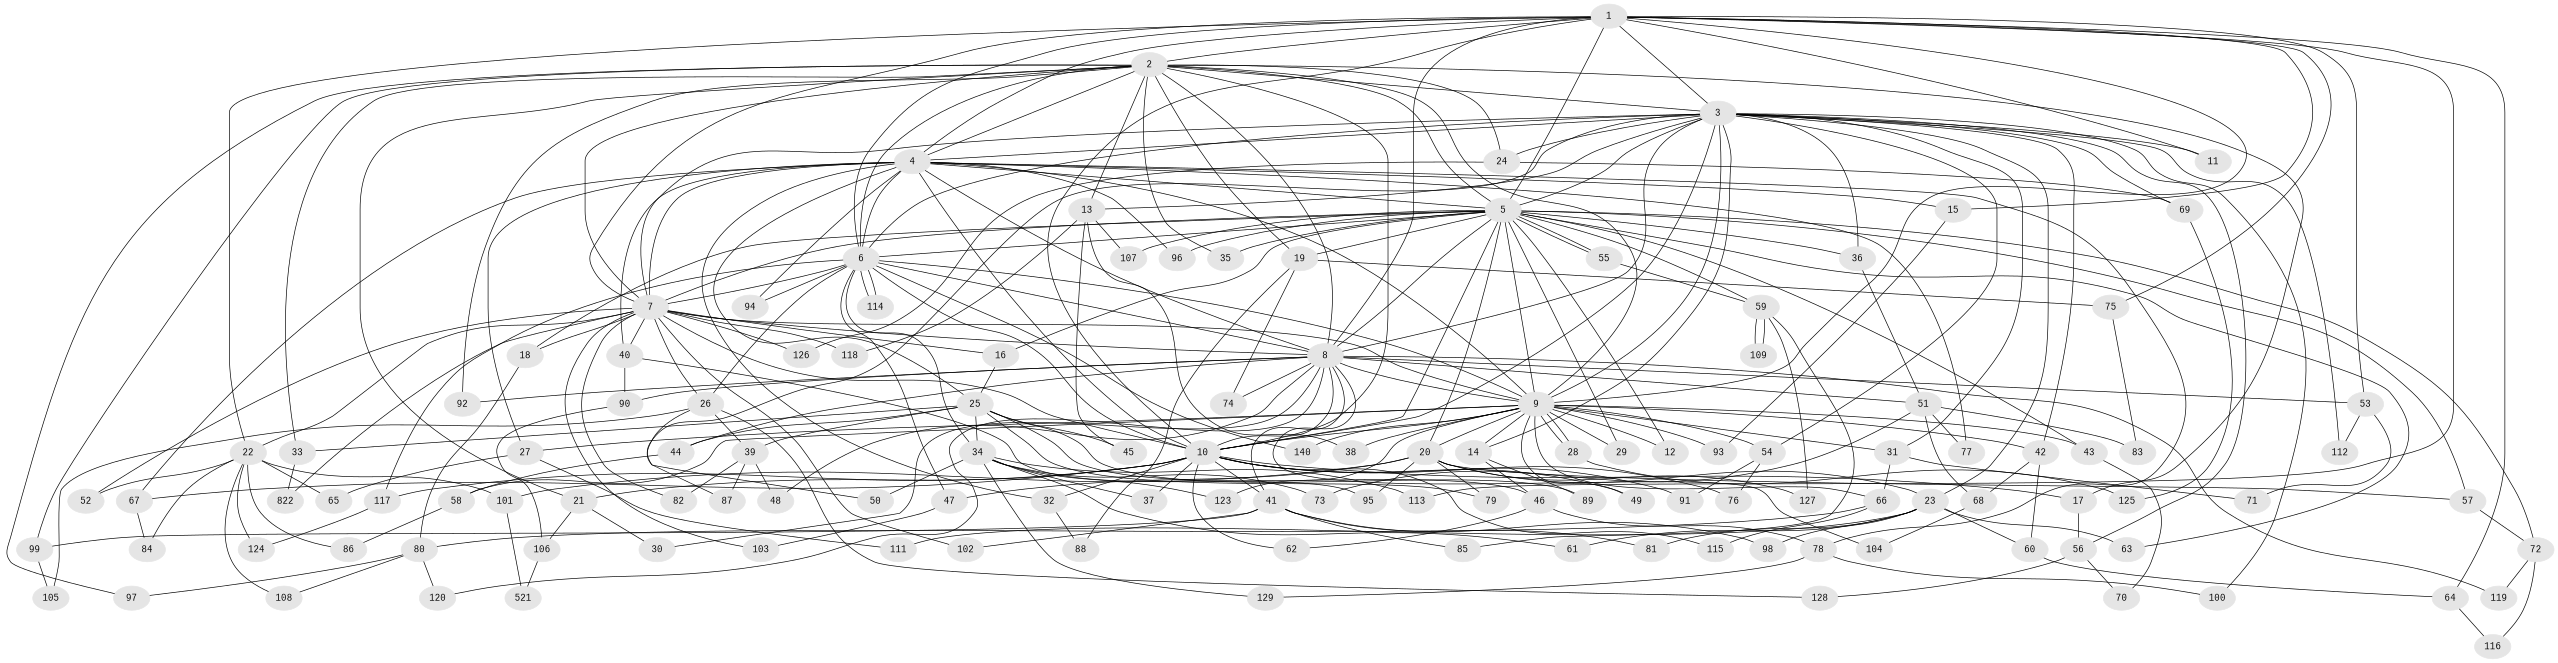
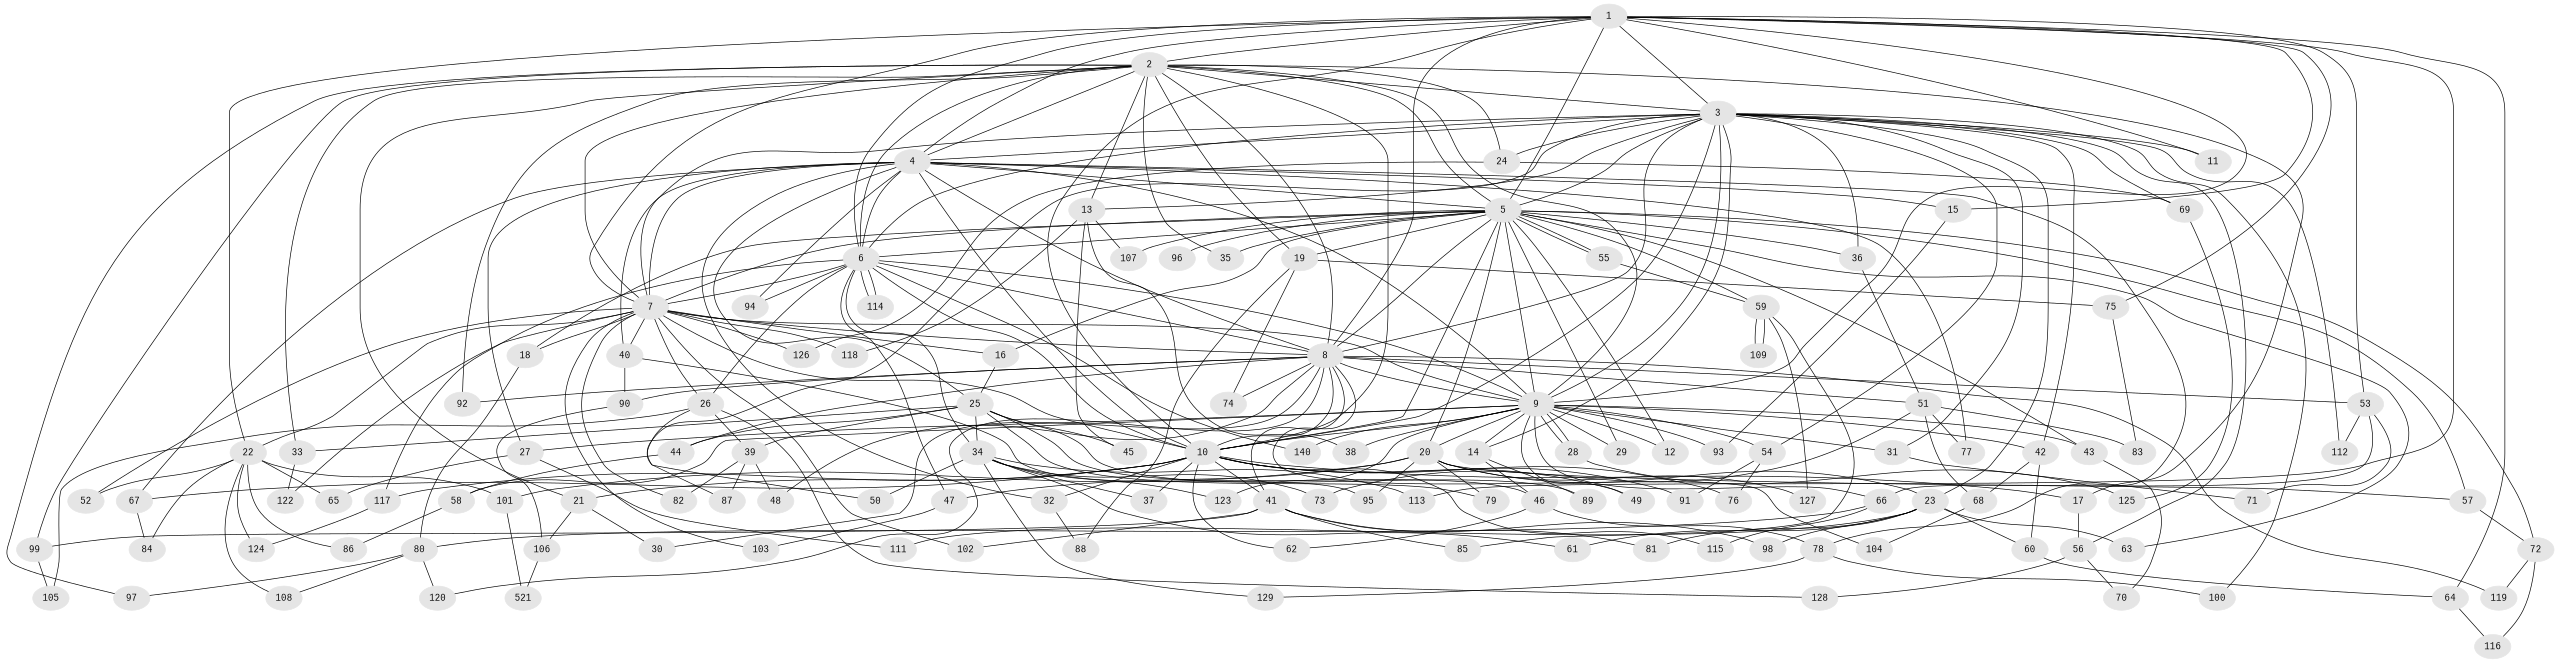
  graph {
    fontname="Liberation Mono"
    node [color=gray90 fontname="Liberation Mono" style=filled]
    edge [fontname="Liberation Mono"]
    1
    2
    3
    4
    5
    6
    7
    8
    9
    10
    11
    15
    22
    53
    64
    75
    113
    13
    17
    19
    21
    24
    33
    35
    92
    97
    99
    14
    23
    31
    36
    42
    54
    56
    69
    87
    100
    112
    25
    27
    32
    40
    67
    77
    78
    94
    96
    12
    16
    18
    20
    29
    43
    55
    57
    59
    63
    72
    107
    26
    34
    47
    n63 [label=140]
    114
    117
    52
    82
    102
    103
    118
-   122 [label=822]
+   122
    126
    30
    41
    44
    48
    51
    74
    90
    104
    119
    120
    28
    38
    49
    58
    66
    93
    123
    37
    62
    76
    91
    115
    101
    65
    84
    86
    108
    124
    71
    116
    83
    45
    88
    106
    105
    46
    89
    60
    61
    81
    98
    111
    68
    128
    70
    125
    79
    39
    95
    129
    80
    127
    85
    109
    50
    73
    n129 [label=521]
    1 -- 2
    1 -- 3
    1 -- 4
    1 -- 5
    1 -- 6
    1 -- 7
    1 -- 8
    1 -- 9
    1 -- 10
    1 -- 11
    1 -- 15
    1 -- 22
    1 -- 53
    1 -- 64
    1 -- 75
    1 -- 113
    2 -- 3
    2 -- 4
    2 -- 5
    2 -- 6
    2 -- 7
    2 -- 8
    2 -- 9
    2 -- 10
    2 -- 13
    2 -- 17
    2 -- 19
    2 -- 21
    2 -- 24
    2 -- 33
    2 -- 35
    2 -- 92
    2 -- 97
    2 -- 99
    3 -- 4
    3 -- 5
    3 -- 6
    3 -- 7
    3 -- 8
    3 -- 9
    3 -- 10
    3 -- 11
    3 -- 13
    3 -- 24
    3 -- 14
    3 -- 23
    3 -- 31
    3 -- 36
    3 -- 42
    3 -- 54
    3 -- 56
    3 -- 69
    3 -- 87
    3 -- 100
    3 -- 112
    4 -- 5
    4 -- 6
    4 -- 7
    4 -- 8
    4 -- 9
    4 -- 10
    4 -- 15
    4 -- 25
    4 -- 27
    4 -- 32
    4 -- 40
    4 -- 67
    4 -- 77
    4 -- 78
    4 -- 94
-   4 -- 96
    5 -- 6
    5 -- 7
    5 -- 8
    5 -- 9
    5 -- 10
    5 -- 19
    5 -- 35
    5 -- 36
    5 -- 96
    5 -- 12
    5 -- 16
    5 -- 18
    5 -- 20
    5 -- 29
    5 -- 43
    5 -- 55
    5 -- 55
    5 -- 57
    5 -- 59
    5 -- 63
    5 -- 72
    5 -- 107
    6 -- 7
    6 -- 8
    6 -- 9
    6 -- 10
    6 -- 94
    6 -- 26
    6 -- 34
    6 -- 47
    6 -- n63
    6 -- 114
    6 -- 114
    6 -- 117
    7 -- 8
    7 -- 9
    7 -- 10
    7 -- 22
    7 -- 40
    7 -- 16
    7 -- 18
    7 -- 26
    7 -- 52
    7 -- 82
    7 -- 102
    7 -- 103
    7 -- 118
    7 -- 122
    7 -- 126
    8 -- 9
    8 -- 10
    8 -- 53
    8 -- 92
    8 -- 30
    8 -- 41
    8 -- 44
    8 -- 48
    8 -- 51
    8 -- 74
    8 -- 90
    8 -- 104
    8 -- 119
    8 -- 120
    9 -- 10
    9 -- 14
    9 -- 31
    9 -- 42
    9 -- 54
    9 -- 27
    9 -- 12
    9 -- 20
    9 -- 29
    9 -- 43
    9 -- n63
    9 -- 28
    9 -- 28
    9 -- 38
    9 -- 49
    9 -- 58
    9 -- 66
    9 -- 93
    9 -- 123
    10 -- 17
    10 -- 21
    10 -- 32
    10 -- 67
    10 -- 117
    10 -- 41
    10 -- 49
    10 -- 37
    10 -- 62
    10 -- 76
    10 -- 91
    10 -- 115
    15 -- 93
    22 -- 52
    22 -- 101
    22 -- 65
    22 -- 84
    22 -- 86
    22 -- 108
    22 -- 124
    53 -- 112
-   31 -- 66
+   53 -- 66
    53 -- 71
    64 -- 116
    75 -- 83
    13 -- 107
    13 -- 118
    13 -- 38
    13 -- 45
    17 -- 56
    19 -- 75
    19 -- 74
    19 -- 88
    21 -- 30
    21 -- 106
    24 -- 69
    24 -- 126
    33 -- 122
    99 -- 105
    14 -- 46
    14 -- 89
    23 -- 63
    23 -- 60
    23 -- 61
    23 -- 81
    23 -- 98
    23 -- 111
    31 -- 71
    36 -- 51
    42 -- 60
    42 -- 68
    54 -- 76
    54 -- 91
    56 -- 128
    56 -- 70
    69 -- 125
    25 -- 33
    25 -- 34
    25 -- 44
    25 -- 45
    25 -- 46
    25 -- 89
    25 -- 79
    25 -- 39
    27 -- 65
    27 -- 111
    32 -- 88
    40 -- 90
    40 -- 95
    67 -- 84
    78 -- 100
    78 -- 129
    16 -- 25
    18 -- 80
    20 -- 23
    20 -- 57
    20 -- 47
    20 -- 101
    20 -- 79
    20 -- 95
    20 -- 127
    43 -- 70
    55 -- 59
    57 -- 72
    59 -- 127
    59 -- 85
    59 -- 109
    59 -- 109
    72 -- 119
    72 -- 116
    26 -- 105
    26 -- 128
    26 -- 39
    26 -- 50
    34 -- 113
    34 -- 123
    34 -- 37
    34 -- 61
    34 -- 129
    34 -- 50
    34 -- 73
    47 -- 103
    117 -- 124
    41 -- 99
    41 -- 102
    41 -- 81
    41 -- 98
    41 -- 85
    44 -- 58
    51 -- 77
    51 -- 83
    51 -- 68
    51 -- 73
    90 -- 106
    28 -- 125
    58 -- 86
    66 -- 115
    66 -- 80
    101 -- n129
    106 -- n129
    46 -- 78
    46 -- 62
    60 -- 64
    68 -- 104
    39 -- 87
    39 -- 82
    39 -- 48
    80 -- 97
    80 -- 120
    80 -- 108
  }
